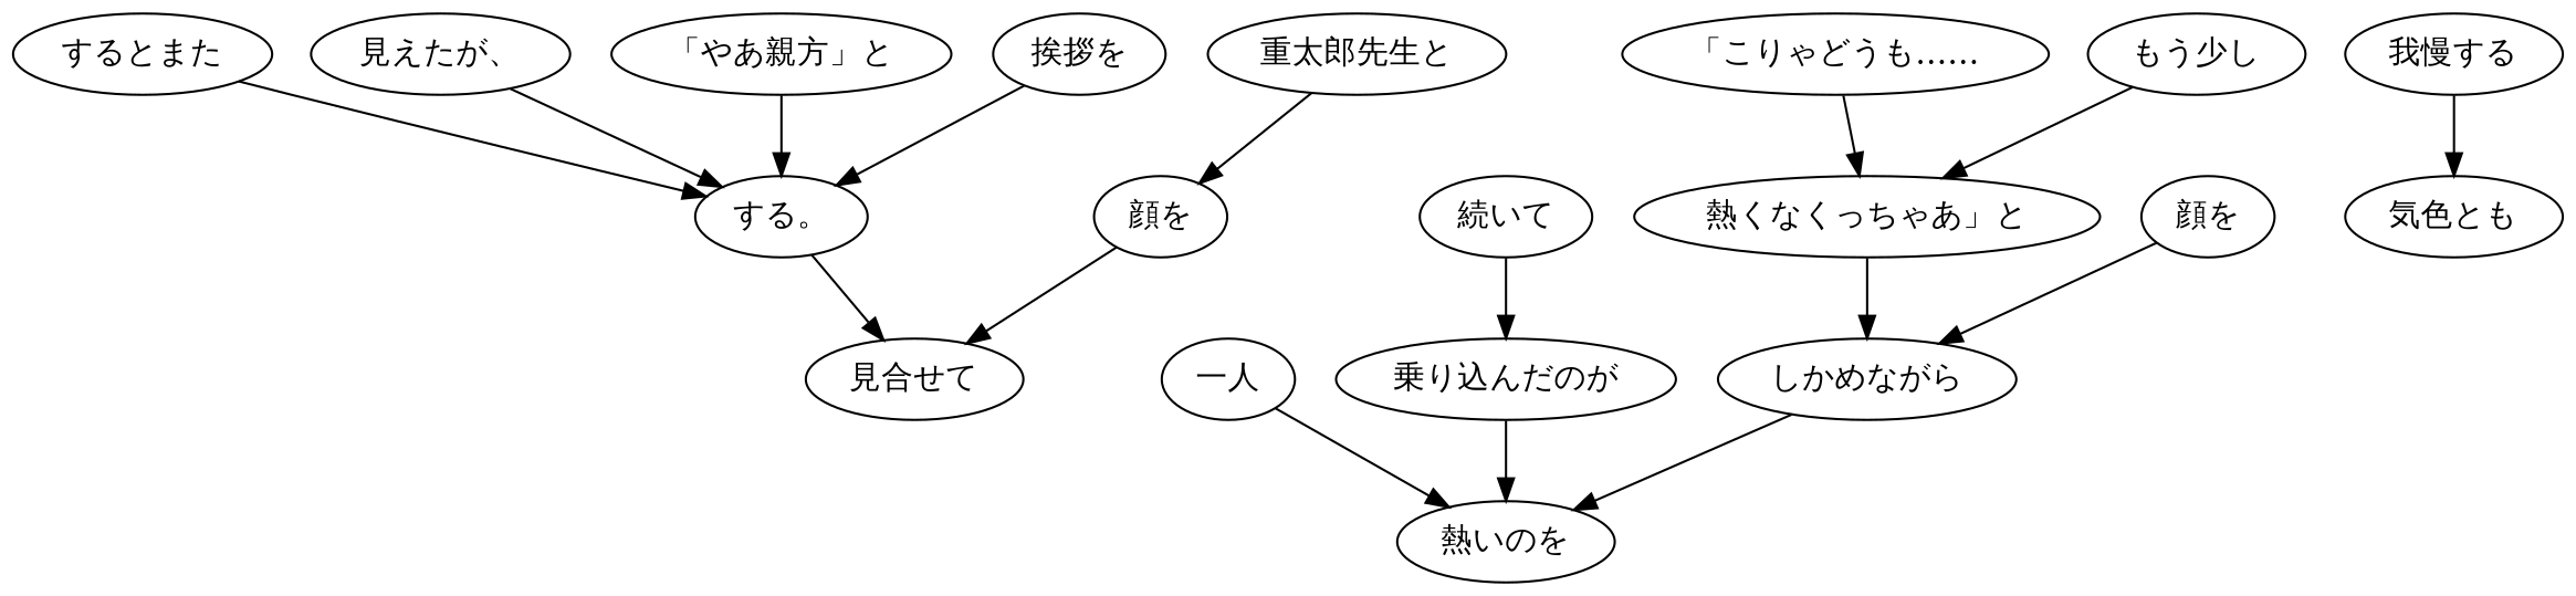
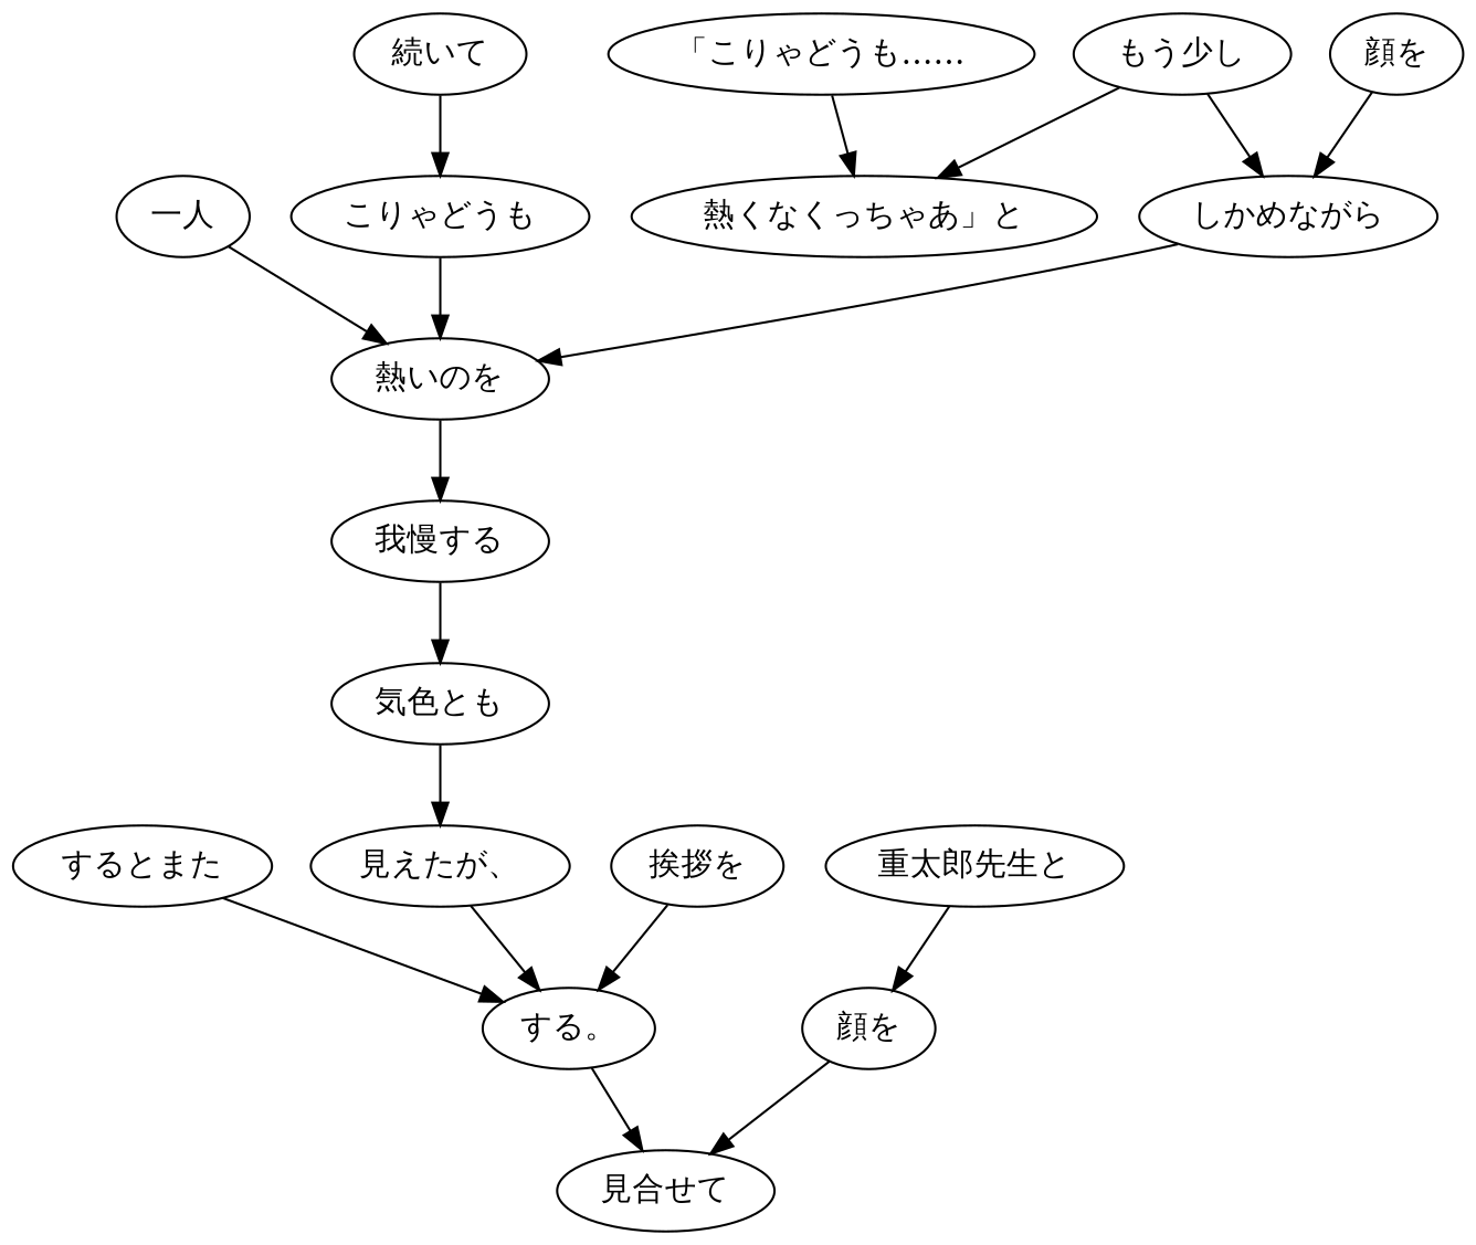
  digraph {
    n1 [label="するとまた"]
    n2 [label="する。"]
    n3 [label="見合せて"]
    n4 [label="一人"]
    n5 [label="熱いのを"]
    n6 [label="続いて"]
-   n7 [label="乗り込んだのが"]
+   n7 [label="こりゃどうも"]
    n8 [label="我慢する"]
    n9 [label="「こりゃどうも……"]
    n10 [label="熱くなくっちゃあ」と"]
    n11 [label="しかめながら"]
    n12 [label="もう少し"]
    n13 [label="顔を"]
    n14 [label="気色とも"]
    n15 [label="見えたが、"]
    n16 [label="重太郎先生と"]
    n17 [label="顔を"]
-   n18 [label="「やあ親方」と"]
    n19 [label="挨拶を"]
    n1 -> n2
    n2 -> n3
    n4 -> n5
+   n5 -> n8
    n6 -> n7
    n7 -> n5
    n8 -> n14
    n9 -> n10
-   n10 -> n11
+   n12 -> n11
    n11 -> n5
    n12 -> n10
    n13 -> n11
+   n14 -> n15
    n15 -> n2
    n16 -> n17
    n17 -> n3
-   n18 -> n2
    n19 -> n2
  }
